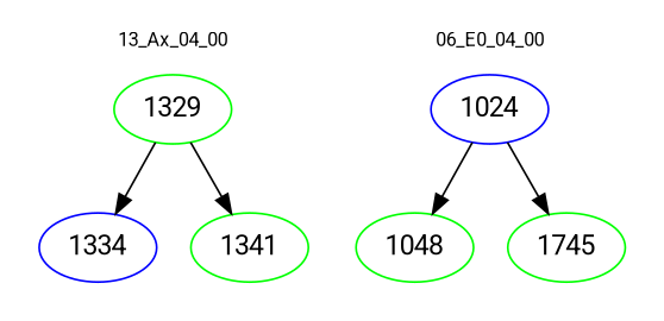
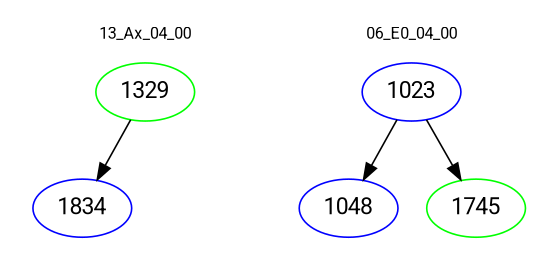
  digraph {
    fontname=Roboto
    node [color=green fontname=Roboto]
    edge [color=black fontname=Roboto]
    n1 [label=1329]
-   n2 [color=blue label=1334]
-   n3 [label=1341]
-   n4 [color=blue label=1024]
-   n5 [label=1048]
+   n2 [color=blue label=1834]
+   n4 [color=blue label=1023]
+   n5 [color=blue label=1048]
    n6 [label=1745]
    subgraph cluster_1 {
      color=white
      fontsize=10
      label="13_Ax_04_00"
      n1
      n2
-     n3
    }
    subgraph cluster_2 {
      color=white
      fontsize=10
      label="06_E0_04_00"
      n4
      n5
      n6
    }
    n1 -> n2
-   n1 -> n3
    n4 -> n5
    n4 -> n6
  }
